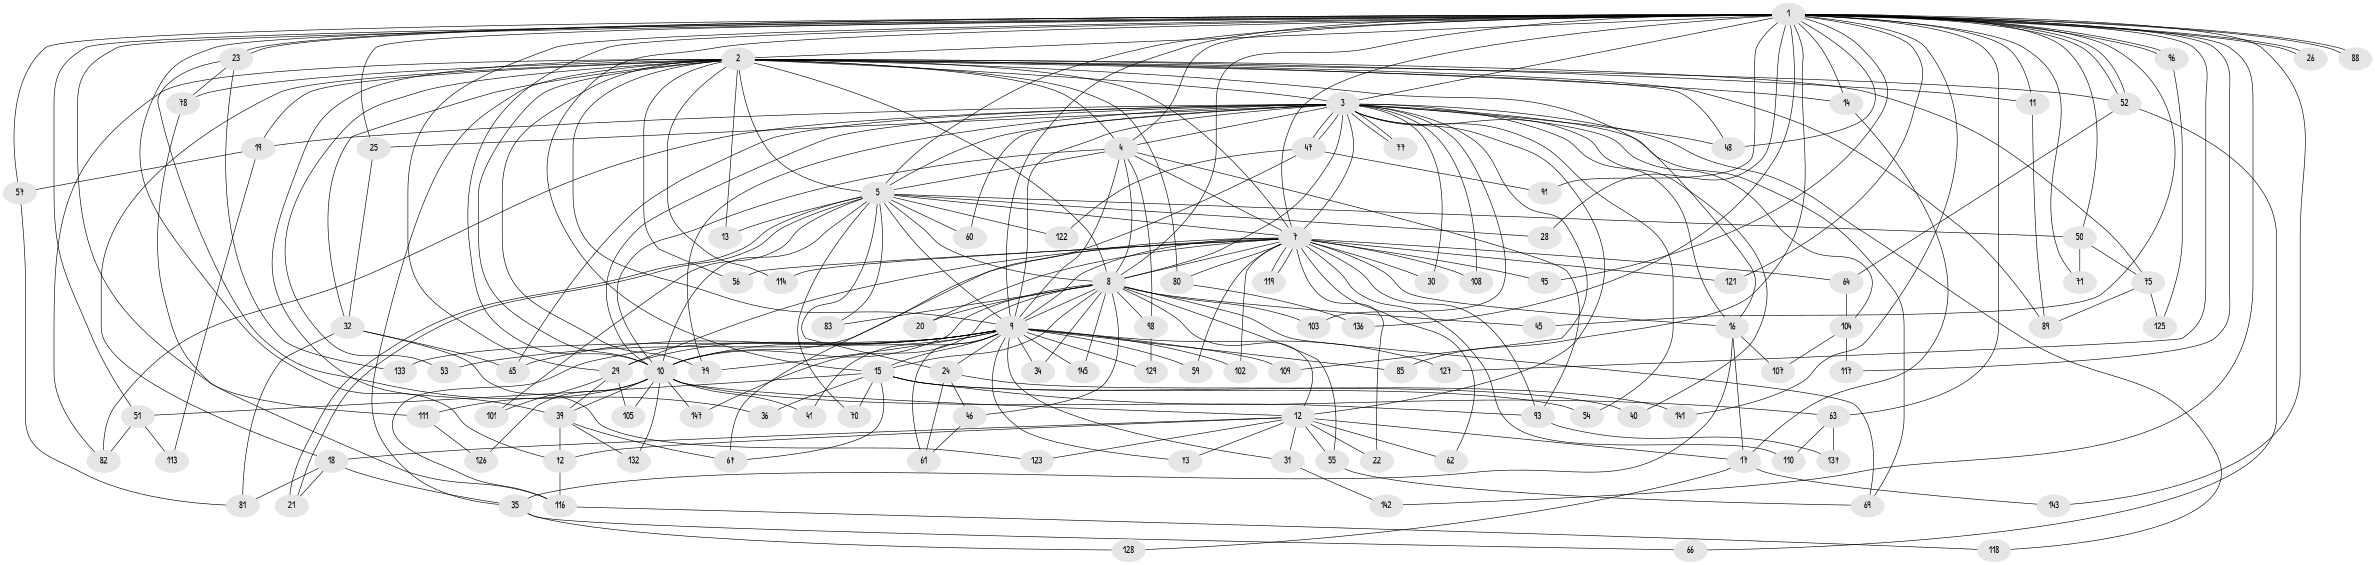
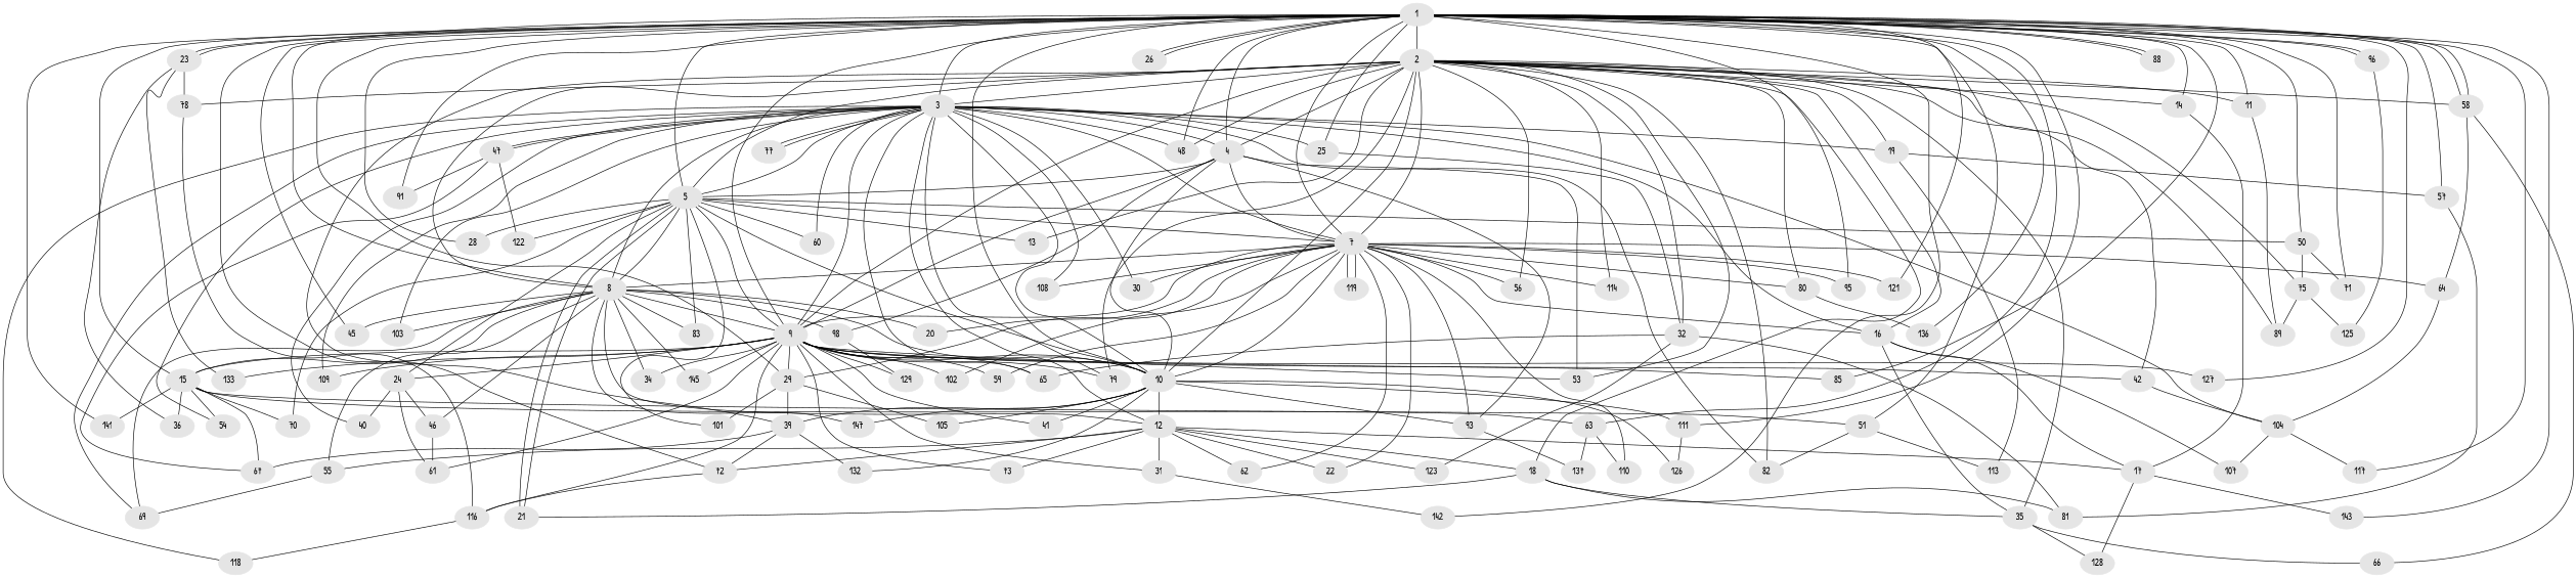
  graph {
    fontname="Patrick Hand"
    node [color=gray90 fontname="Patrick Hand" style=filled]
    edge [fontname="Patrick Hand"]
    1 [super="+27"]
    2 [super="+6"]
    3 [super="+99"]
    4 [super="+92"]
    5 [super="+43"]
    7 [super="+76"]
    8 [super="+112"]
    9 [super="+44"]
    10 [super="+58"]
    11
    14
    15 [super="+144"]
    23
    25 [super="+84"]
    26
    28
    29 [super="+115"]
    45
    48 [super="+49"]
    50 [super="+130"]
    51
-   52 [super="+138"]
+   52 [super="+138" label=58]
    57
    63
    71
    72 [super="+100"]
    85
    88
    91
    95
    96
    111
    117
    121
    127
    136
    141
    142
    143
    13
    16 [super="+38"]
    18 [super="+97"]
    19 [super="+37"]
    32
    35 [super="+68"]
    39
+   42
    53
    56
    75
    78
    79 [super="+86"]
    80 [super="+124"]
    82 [super="+87"]
    89 [super="+134"]
    114
    12 [super="+33"]
    30
    40
    47 [super="+106"]
    54
    60
    65 [super="+90"]
    69 [super="+139"]
    77
    103
    104 [super="+146"]
    108
    109
    118
    93 [super="+94"]
    98
    21
    24
    70
    83
    101
    122
    20
    22
    59
    62
    64
    102
    110
    119
    34
    46 [super="+74"]
    55
    145
    147
    31
    41
    61 [super="+120"]
    73
    116 [super="+131"]
    129
    133
    105
    126
    132
    17 [super="+140"]
    36
    67
    113
    66
    81 [super="+135"]
    137
    125
    107
    123
    128
    1 -- 2 [weight=2]
    1 -- 3
    1 -- 4 [weight=2]
    1 -- 5
    1 -- 7 [weight=2]
    1 -- 8
    1 -- 9
    1 -- 10
    1 -- 11
    1 -- 14
    1 -- 15 [weight=2]
    1 -- 23
    1 -- 23
    1 -- 25
    1 -- 26
    1 -- 26
    1 -- 28
    1 -- 29
    1 -- 45
    1 -- 48
    1 -- 50
    1 -- 51
    1 -- 52
    1 -- 52
    1 -- 57
    1 -- 63
    1 -- 71
    1 -- 72
    1 -- 85
    1 -- 88
    1 -- 88
    1 -- 91
    1 -- 95
    1 -- 96
    1 -- 96
    1 -- 111
    1 -- 117
    1 -- 121
    1 -- 127
    1 -- 136
    1 -- 141
    1 -- 142
    1 -- 143
    2 -- 3 [weight=2]
    2 -- 4 [weight=2]
    2 -- 5 [weight=3]
    2 -- 7 [weight=2]
    2 -- 8 [weight=2]
    2 -- 9 [weight=2]
    2 -- 10 [weight=2]
    2 -- 11
    2 -- 14
    2 -- 48
    2 -- 52
    2 -- 13
    2 -- 16
    2 -- 18
    2 -- 19 [weight=2]
    2 -- 32
    2 -- 35
    2 -- 39
+   2 -- 42
    2 -- 53
    2 -- 56
    2 -- 75
    2 -- 78
    2 -- 79
    2 -- 80
    2 -- 82
    2 -- 89
    2 -- 114
    3 -- 4
    3 -- 5
    3 -- 7
    3 -- 8
    3 -- 9
    3 -- 10
    3 -- 25 [weight=2]
    3 -- 48
    3 -- 16
    3 -- 19
    3 -- 79 [weight=2]
    3 -- 82
    3 -- 12
    3 -- 30
    3 -- 40
    3 -- 47
    3 -- 47
    3 -- 54
    3 -- 60
    3 -- 65
    3 -- 69
    3 -- 77
    3 -- 77
    3 -- 103
    3 -- 104
    3 -- 108
    3 -- 109
    3 -- 118
    4 -- 5
    4 -- 7
-   4 -- 8
+   4 -- 53
    4 -- 9
    4 -- 10
    4 -- 93
    4 -- 98
    5 -- 7
    5 -- 8
    5 -- 9
    5 -- 10
    5 -- 28
    5 -- 50 [weight=2]
    5 -- 13
    5 -- 60
    5 -- 21
    5 -- 21
    5 -- 24
    5 -- 70
    5 -- 83
    5 -- 101
    5 -- 122
    7 -- 8 [weight=2]
    7 -- 9
    7 -- 10
    7 -- 29
    7 -- 95
    7 -- 121
    7 -- 16
    7 -- 56
    7 -- 80 [weight=2]
    7 -- 114
    7 -- 30
    7 -- 108
    7 -- 93
    7 -- 20
    7 -- 22
    7 -- 59
    7 -- 62
    7 -- 64
    7 -- 102
    7 -- 110
    7 -- 119
    7 -- 119
    8 -- 9
    8 -- 10
    8 -- 15
    8 -- 45
    8 -- 12
    8 -- 69
    8 -- 103
    8 -- 98
    8 -- 83
    8 -- 20
    8 -- 34
    8 -- 46
    8 -- 55
    8 -- 145
    8 -- 147
    9 -- 10
    9 -- 15
    9 -- 29 [weight=2]
    9 -- 85
    9 -- 127
+   9 -- 42
    9 -- 53
    9 -- 79
    9 -- 65
    9 -- 109
    9 -- 24
    9 -- 59
    9 -- 102
    9 -- 34
    9 -- 145
    9 -- 31
    9 -- 41
    9 -- 61 [weight=2]
    9 -- 73
    9 -- 116
    9 -- 129
    9 -- 133
    10 -- 111
    10 -- 39
    10 -- 12
    10 -- 93
    10 -- 147
    10 -- 41
    10 -- 105
    10 -- 126
    10 -- 132
    11 -- 89
    14 -- 17
    15 -- 51
    15 -- 63
    15 -- 141
    15 -- 54
    15 -- 70
    15 -- 36
    15 -- 67
    23 -- 78
    23 -- 133
    23 -- 36
    25 -- 32
    29 -- 39
    29 -- 101
    29 -- 105
    50 -- 71
    50 -- 75
    51 -- 82
    51 -- 113
    52 -- 64
    52 -- 66
    57 -- 81
    63 -- 110
    63 -- 137
    72 -- 116
    96 -- 125
    111 -- 126
    16 -- 35
    16 -- 17
    16 -- 107
    18 -- 35
    18 -- 21
    18 -- 81
    19 -- 57
    19 -- 113
    32 -- 65
    32 -- 81
    32 -- 123
    35 -- 66
    35 -- 128
    39 -- 72
    39 -- 132
    39 -- 67
+   42 -- 104
    75 -- 89
    75 -- 125
    78 -- 116
    80 -- 136
    12 -- 72
    12 -- 18
    12 -- 22
    12 -- 62
    12 -- 55
    12 -- 31
    12 -- 73
    12 -- 17
    12 -- 123
    47 -- 91
    47 -- 122
    47 -- 67
    104 -- 117
    104 -- 107
    93 -- 137
    98 -- 129
    24 -- 40
    24 -- 46
    24 -- 61
    64 -- 104
    46 -- 61
    55 -- 69
    31 -- 142
    116 -- 118
    17 -- 143
    17 -- 128
  }
